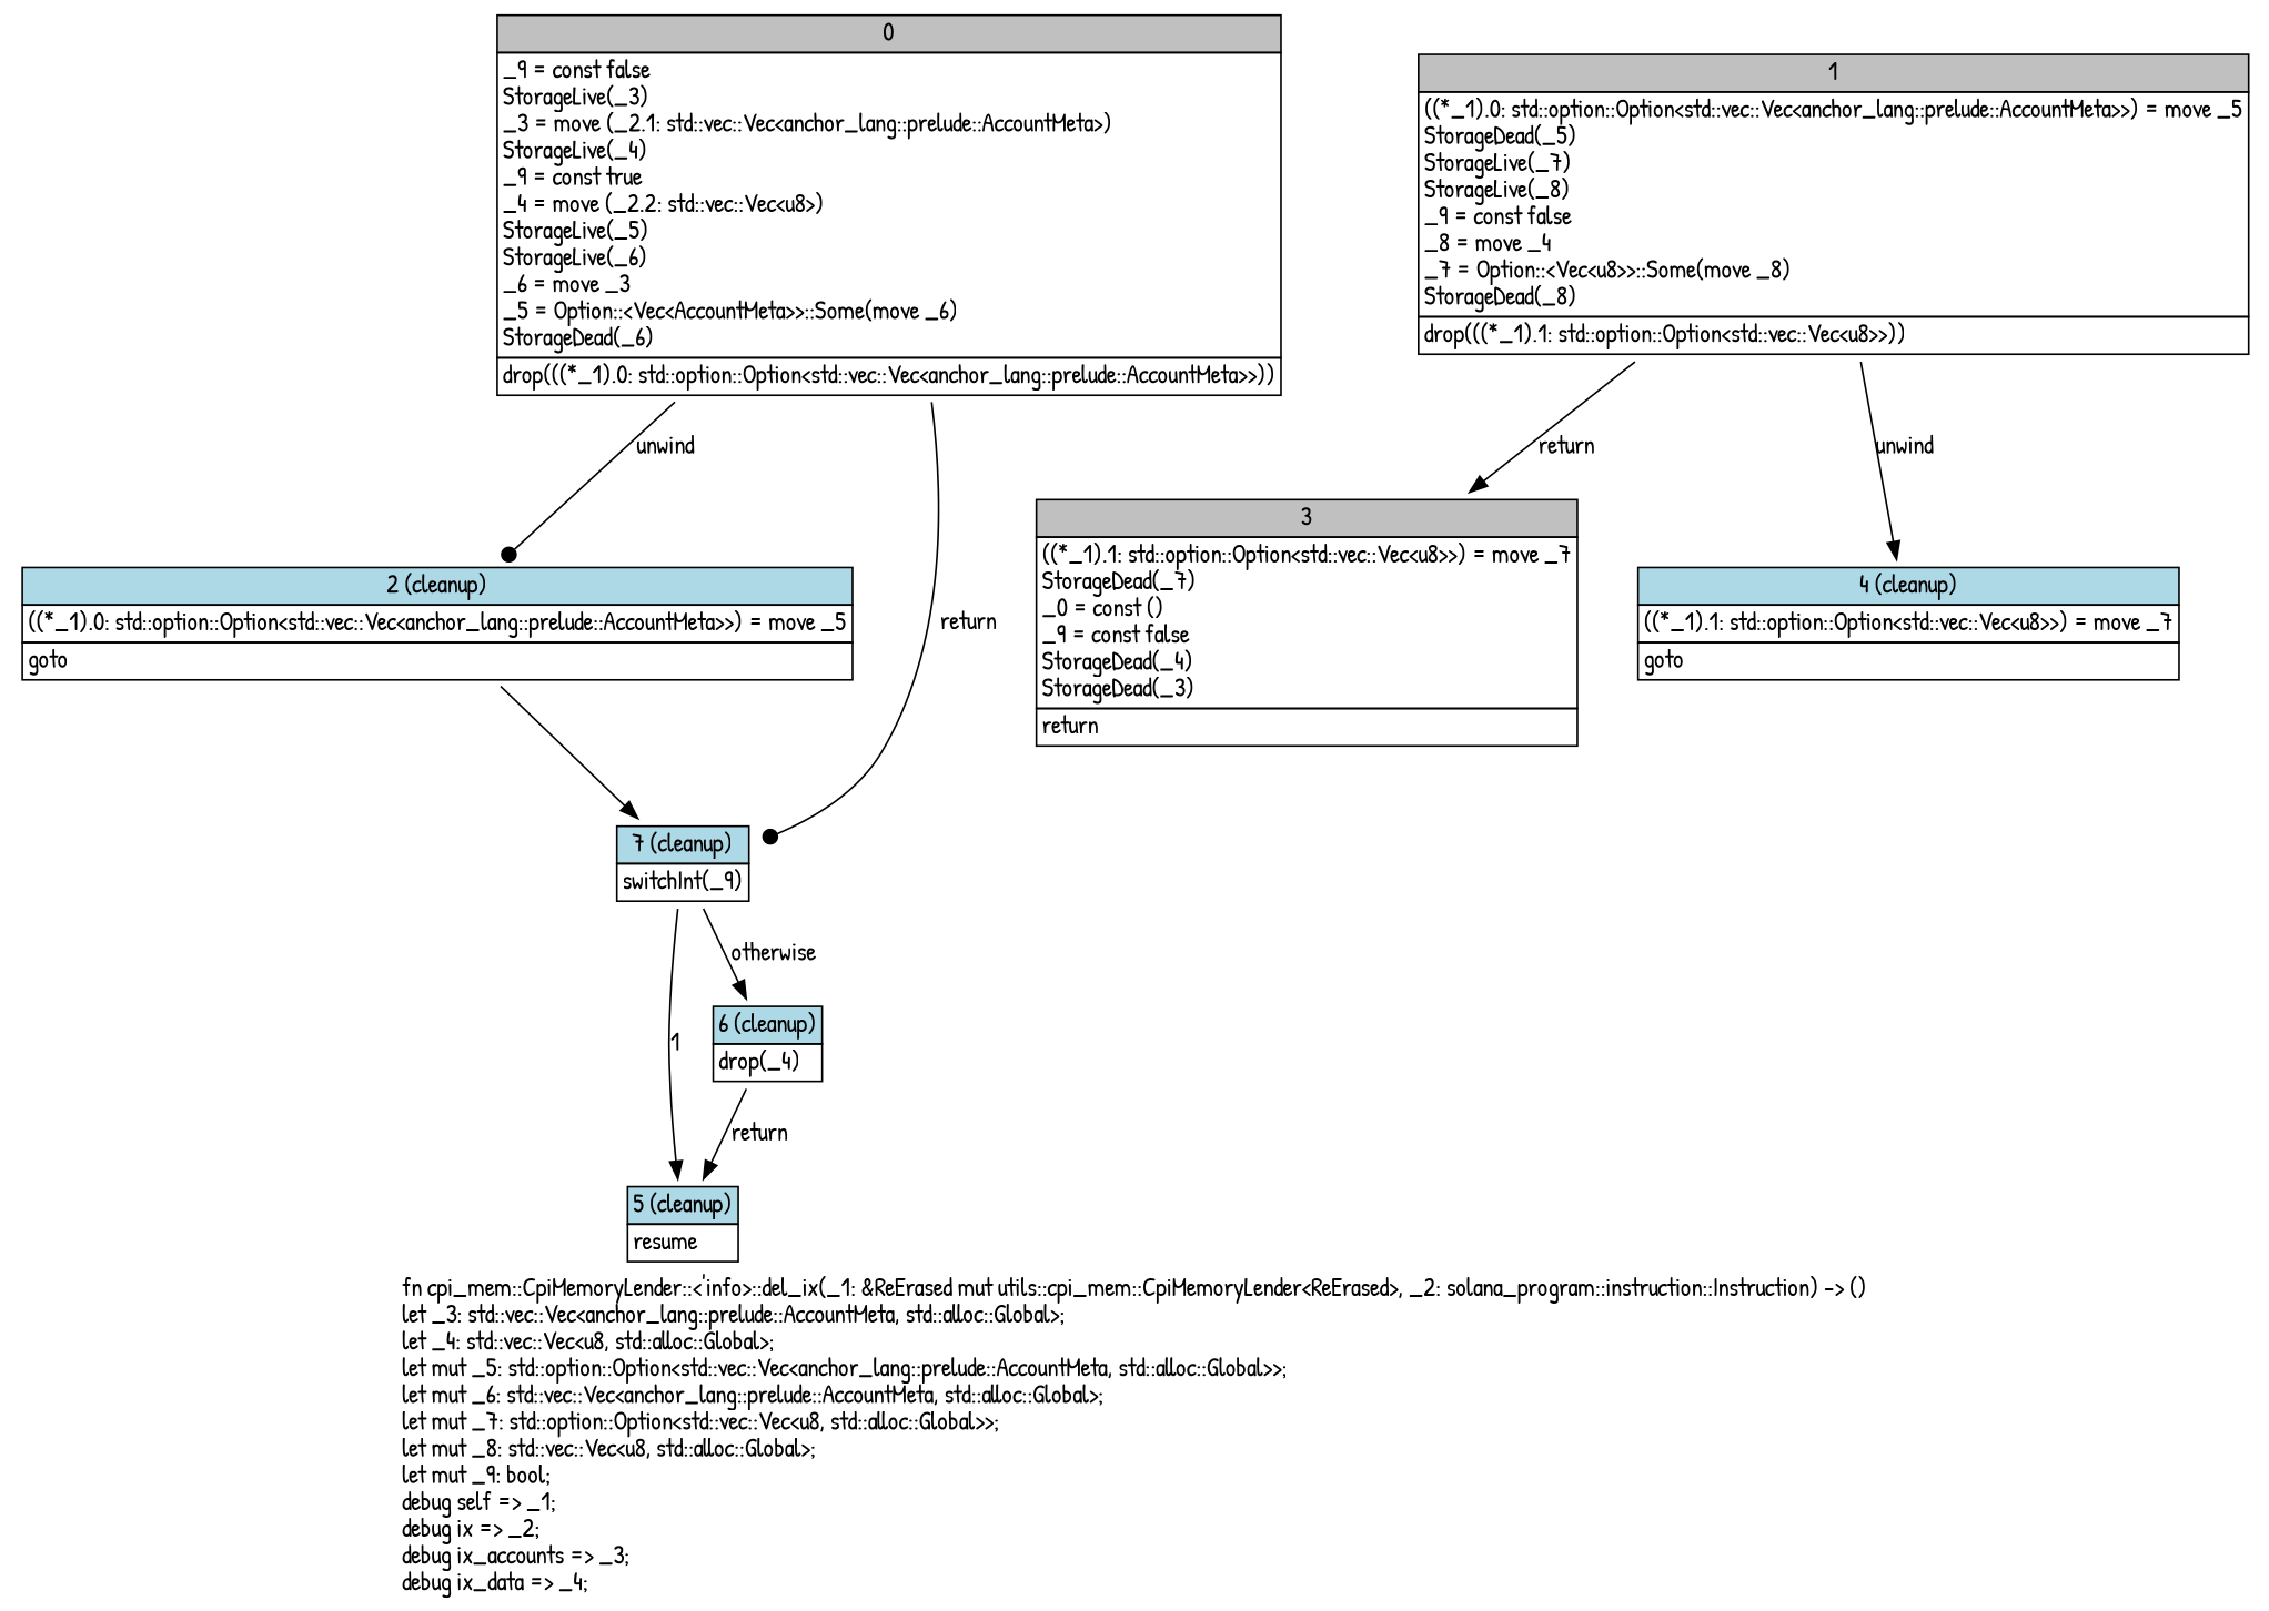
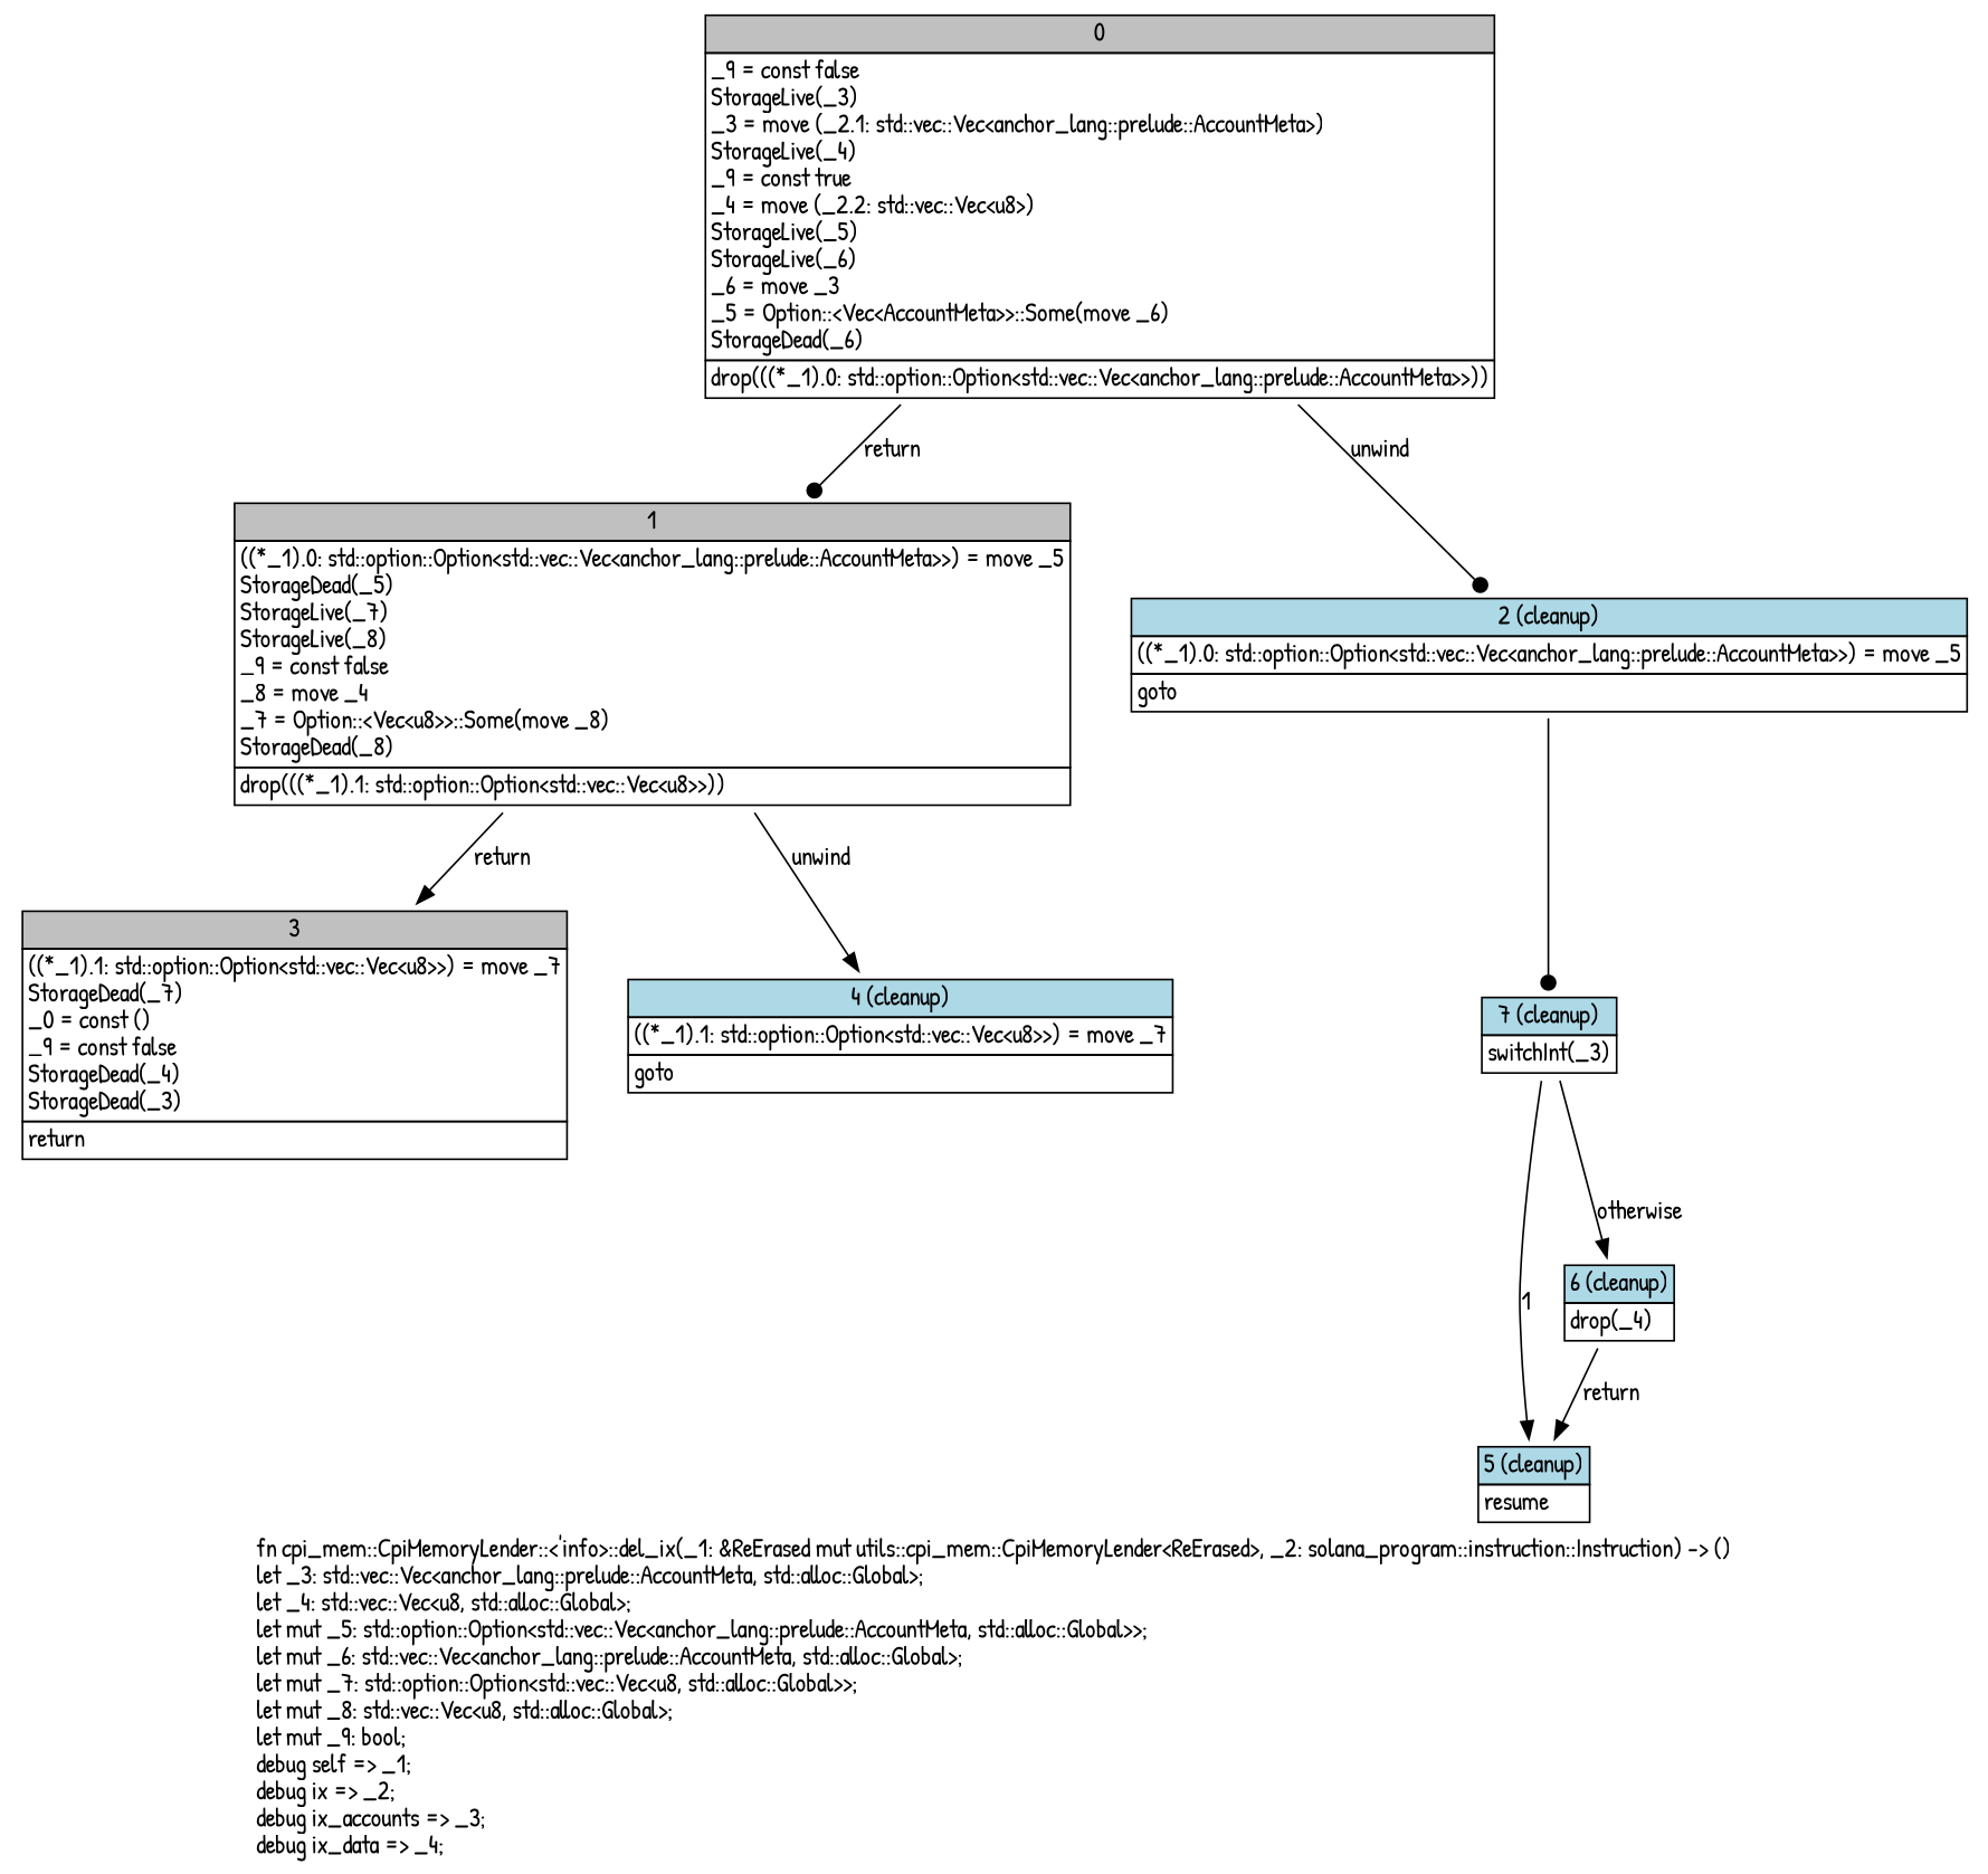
  digraph {
    fontname="Patrick Hand"
    label=<fn cpi_mem::CpiMemoryLender::&lt;'info&gt;::del_ix(_1: &amp;ReErased mut utils::cpi_mem::CpiMemoryLender&lt;ReErased&gt;, _2: solana_program::instruction::Instruction) -&gt; ()<br align="left"/>let _3: std::vec::Vec&lt;anchor_lang::prelude::AccountMeta, std::alloc::Global&gt;;<br align="left"/>let _4: std::vec::Vec&lt;u8, std::alloc::Global&gt;;<br align="left"/>let mut _5: std::option::Option&lt;std::vec::Vec&lt;anchor_lang::prelude::AccountMeta, std::alloc::Global&gt;&gt;;<br align="left"/>let mut _6: std::vec::Vec&lt;anchor_lang::prelude::AccountMeta, std::alloc::Global&gt;;<br align="left"/>let mut _7: std::option::Option&lt;std::vec::Vec&lt;u8, std::alloc::Global&gt;&gt;;<br align="left"/>let mut _8: std::vec::Vec&lt;u8, std::alloc::Global&gt;;<br align="left"/>let mut _9: bool;<br align="left"/>debug self =&gt; _1;<br align="left"/>debug ix =&gt; _2;<br align="left"/>debug ix_accounts =&gt; _3;<br align="left"/>debug ix_data =&gt; _4;<br align="left"/>>
    node [fontname="Patrick Hand" shape=none]
    edge [arrowhead=normal fontname="Patrick Hand"]
    n1 [label=<<table border="0" cellborder="1" cellspacing="0"><tr><td bgcolor="gray" align="center" colspan="1">0</td></tr><tr><td align="left" balign="left">_9 = const false<br/>StorageLive(_3)<br/>_3 = move (_2.1: std::vec::Vec&lt;anchor_lang::prelude::AccountMeta&gt;)<br/>StorageLive(_4)<br/>_9 = const true<br/>_4 = move (_2.2: std::vec::Vec&lt;u8&gt;)<br/>StorageLive(_5)<br/>StorageLive(_6)<br/>_6 = move _3<br/>_5 = Option::&lt;Vec&lt;AccountMeta&gt;&gt;::Some(move _6)<br/>StorageDead(_6)<br/></td></tr><tr><td align="left">drop(((*_1).0: std::option::Option&lt;std::vec::Vec&lt;anchor_lang::prelude::AccountMeta&gt;&gt;))</td></tr></table>>]
    n2 [label=<<table border="0" cellborder="1" cellspacing="0"><tr><td bgcolor="gray" align="center" colspan="1">1</td></tr><tr><td align="left" balign="left">((*_1).0: std::option::Option&lt;std::vec::Vec&lt;anchor_lang::prelude::AccountMeta&gt;&gt;) = move _5<br/>StorageDead(_5)<br/>StorageLive(_7)<br/>StorageLive(_8)<br/>_9 = const false<br/>_8 = move _4<br/>_7 = Option::&lt;Vec&lt;u8&gt;&gt;::Some(move _8)<br/>StorageDead(_8)<br/></td></tr><tr><td align="left">drop(((*_1).1: std::option::Option&lt;std::vec::Vec&lt;u8&gt;&gt;))</td></tr></table>>]
    n3 [label=<<table border="0" cellborder="1" cellspacing="0"><tr><td bgcolor="lightblue" align="center" colspan="1">2 (cleanup)</td></tr><tr><td align="left" balign="left">((*_1).0: std::option::Option&lt;std::vec::Vec&lt;anchor_lang::prelude::AccountMeta&gt;&gt;) = move _5<br/></td></tr><tr><td align="left">goto</td></tr></table>>]
    n4 [label=<<table border="0" cellborder="1" cellspacing="0"><tr><td bgcolor="gray" align="center" colspan="1">3</td></tr><tr><td align="left" balign="left">((*_1).1: std::option::Option&lt;std::vec::Vec&lt;u8&gt;&gt;) = move _7<br/>StorageDead(_7)<br/>_0 = const ()<br/>_9 = const false<br/>StorageDead(_4)<br/>StorageDead(_3)<br/></td></tr><tr><td align="left">return</td></tr></table>>]
    n5 [label=<<table border="0" cellborder="1" cellspacing="0"><tr><td bgcolor="lightblue" align="center" colspan="1">4 (cleanup)</td></tr><tr><td align="left" balign="left">((*_1).1: std::option::Option&lt;std::vec::Vec&lt;u8&gt;&gt;) = move _7<br/></td></tr><tr><td align="left">goto</td></tr></table>>]
-   n6 [label=<<table border="0" cellborder="1" cellspacing="0"><tr><td bgcolor="lightblue" align="center" colspan="1">7 (cleanup)</td></tr><tr><td align="left">switchInt(_9)</td></tr></table>>]
+   n6 [label=<<table border="0" cellborder="1" cellspacing="0"><tr><td bgcolor="lightblue" align="center" colspan="1">7 (cleanup)</td></tr><tr><td align="left">switchInt(_3)</td></tr></table>>]
    n7 [label=<<table border="0" cellborder="1" cellspacing="0"><tr><td bgcolor="lightblue" align="center" colspan="1">5 (cleanup)</td></tr><tr><td align="left">resume</td></tr></table>>]
    n8 [label=<<table border="0" cellborder="1" cellspacing="0"><tr><td bgcolor="lightblue" align="center" colspan="1">6 (cleanup)</td></tr><tr><td align="left">drop(_4)</td></tr></table>>]
-   n1 -> n6 [arrowhead=dot label=return]
+   n1 -> n2 [arrowhead=dot label=return]
    n1 -> n3 [arrowhead=dot label=unwind]
    n2 -> n4 [label=return]
    n2 -> n5 [label=unwind]
-   n3 -> n6
+   n3 -> n6 [arrowhead=dot]
    n6 -> n7 [label=1]
    n6 -> n8 [label=otherwise]
    n8 -> n7 [label=return]
  }
